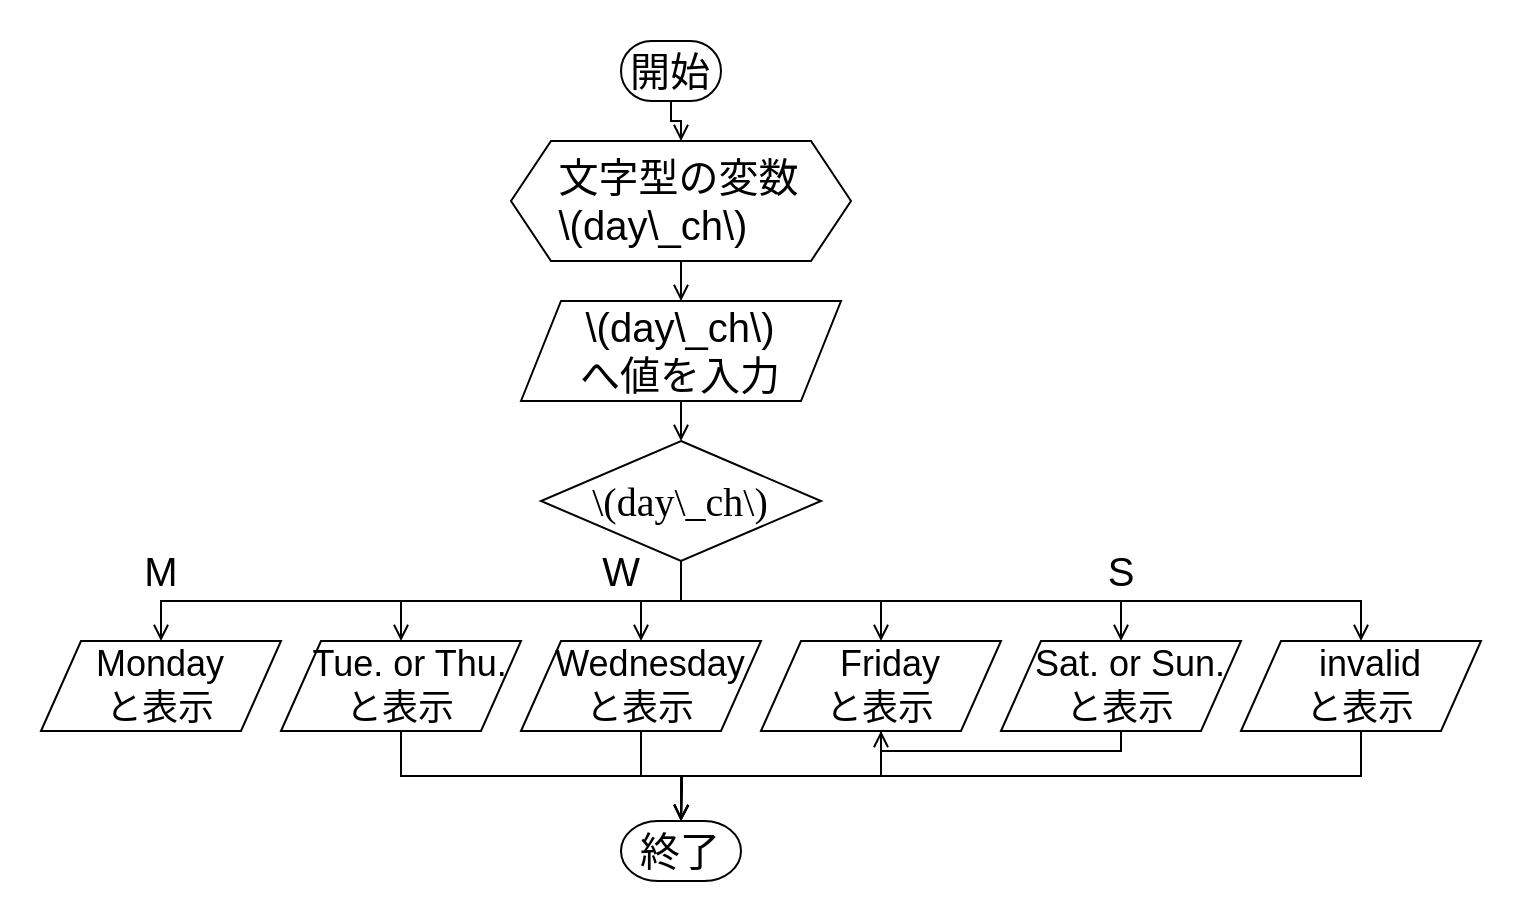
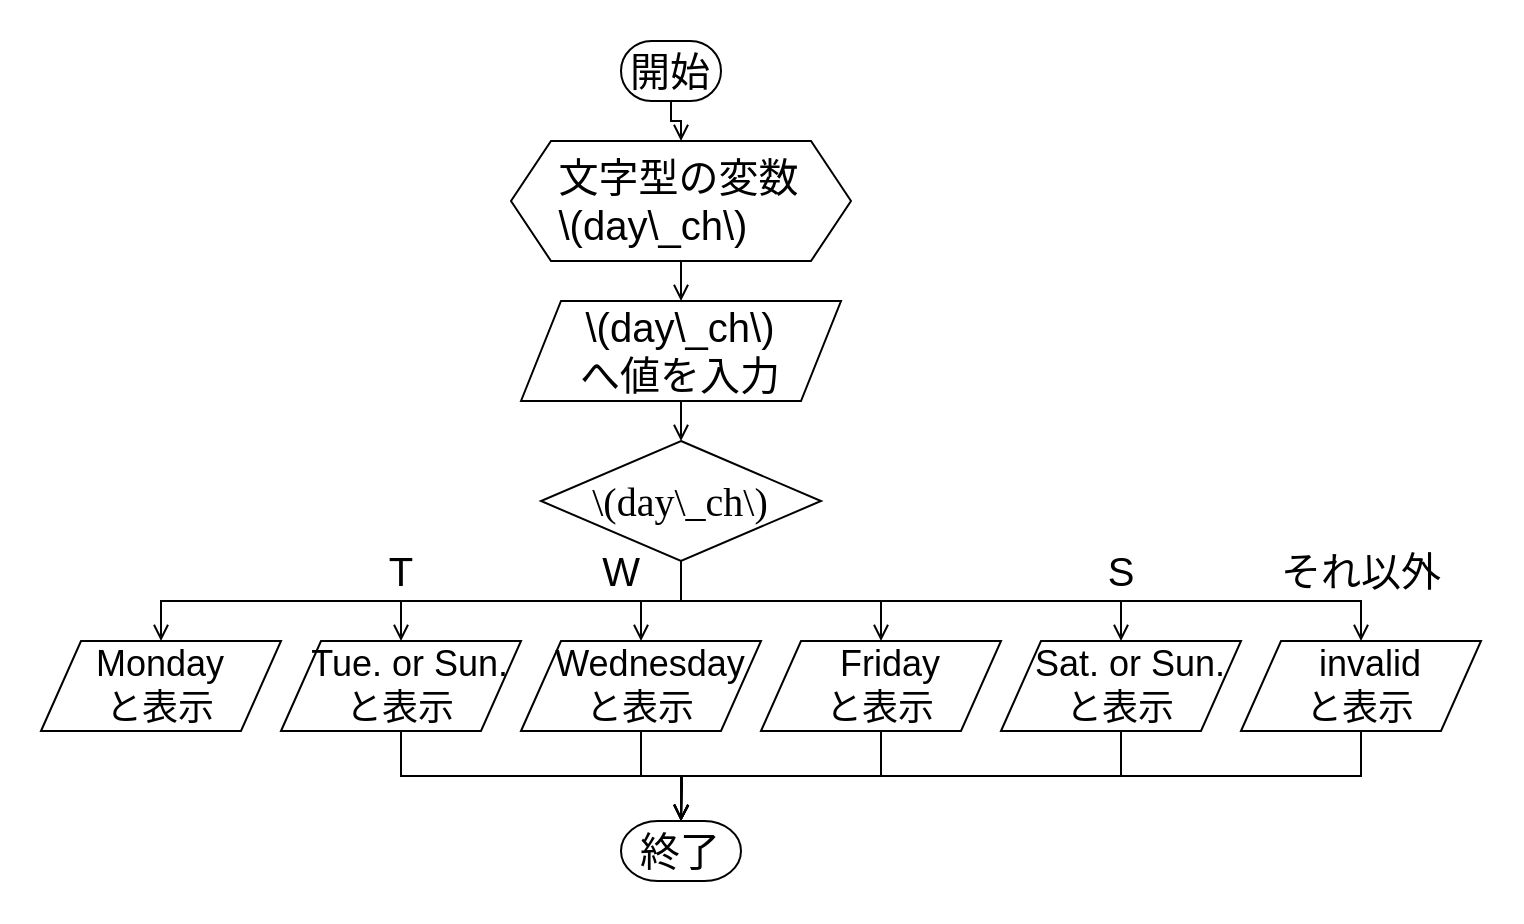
  <mxCell id="0" />
  <mxCell id="1" parent="0" />
  <mxCell id="2" style="edgeStyle=orthogonalEdgeStyle;html=1;exitX=0.5;exitY=1;exitDx=0;exitDy=0;exitPerimeter=0;entryX=0.5;entryY=0;entryDx=0;entryDy=0;rounded=0;endArrow=open;endFill=0;" parent="1" source="3" target="5" edge="1"><mxGeometry relative="1" as="geometry" /></mxCell>
  <mxCell id="3" value="開始" style="strokeWidth=1;html=1;shape=mxgraph.flowchart.terminator;whiteSpace=wrap;fontFamily=Lucida Console;fontSize=20;" parent="1" vertex="1"><mxGeometry x="310" y="20" width="50" height="30" as="geometry" /></mxCell>
  <mxCell id="4" style="edgeStyle=orthogonalEdgeStyle;html=1;exitX=0.5;exitY=1;exitDx=0;exitDy=0;entryX=0.5;entryY=0;entryDx=0;entryDy=0;rounded=0;endArrow=open;endFill=0;" parent="1" source="5" target="13" edge="1"><mxGeometry relative="1" as="geometry" /></mxCell>
  <mxCell id="5" value="&amp;nbsp; &amp;nbsp; 文字型の変数&lt;div&gt;&amp;nbsp; &amp;nbsp; \(day\_ch\)&lt;/div&gt;" style="shape=hexagon;perimeter=hexagonPerimeter2;whiteSpace=wrap;html=1;fixedSize=1;fontSize=20;align=left;" parent="1" vertex="1"><mxGeometry x="255" y="70" width="170" height="60" as="geometry" /></mxCell>
  <mxCell id="6" style="edgeStyle=orthogonalEdgeStyle;html=1;exitX=0.5;exitY=1;exitDx=0;exitDy=0;exitPerimeter=0;entryX=0.5;entryY=0;entryDx=0;entryDy=0;rounded=0;endArrow=open;endFill=0;" parent="1" source="12" target="16" edge="1"><mxGeometry relative="1" as="geometry" /></mxCell>
  <mxCell id="7" style="edgeStyle=orthogonalEdgeStyle;html=1;exitX=0.5;exitY=1;exitDx=0;exitDy=0;exitPerimeter=0;entryX=0.5;entryY=0;entryDx=0;entryDy=0;rounded=0;endArrow=open;endFill=0;" parent="1" source="12" target="15" edge="1"><mxGeometry relative="1" as="geometry" /></mxCell>
  <mxCell id="8" style="edgeStyle=orthogonalEdgeStyle;html=1;exitX=0.5;exitY=1;exitDx=0;exitDy=0;exitPerimeter=0;entryX=0.5;entryY=0;entryDx=0;entryDy=0;rounded=0;endArrow=open;endFill=0;" parent="1" source="12" target="18" edge="1"><mxGeometry relative="1" as="geometry" /></mxCell>
  <mxCell id="9" style="edgeStyle=orthogonalEdgeStyle;html=1;exitX=0.5;exitY=1;exitDx=0;exitDy=0;exitPerimeter=0;entryX=0.5;entryY=0;entryDx=0;entryDy=0;rounded=0;endArrow=open;endFill=0;" parent="1" source="12" target="20" edge="1"><mxGeometry relative="1" as="geometry" /></mxCell>
  <mxCell id="10" style="edgeStyle=orthogonalEdgeStyle;html=1;exitX=0.5;exitY=1;exitDx=0;exitDy=0;exitPerimeter=0;entryX=0.5;entryY=0;entryDx=0;entryDy=0;rounded=0;endArrow=open;endFill=0;" parent="1" source="12" target="22" edge="1"><mxGeometry relative="1" as="geometry" /></mxCell>
  <mxCell id="11" style="edgeStyle=orthogonalEdgeStyle;html=1;exitX=0.5;exitY=1;exitDx=0;exitDy=0;exitPerimeter=0;entryX=0.5;entryY=0;entryDx=0;entryDy=0;rounded=0;endArrow=open;endFill=0;" parent="1" source="12" target="23" edge="1"><mxGeometry relative="1" as="geometry" /></mxCell>
  <mxCell id="12" value="\(day\_ch\)" style="strokeWidth=1;html=1;shape=mxgraph.flowchart.decision;whiteSpace=wrap;fontSize=20;fontFamily=Lucida Console;" parent="1" vertex="1"><mxGeometry x="270" y="220" width="140" height="60" as="geometry" /></mxCell>
  <mxCell id="13" value="\(day\_ch\)&lt;div&gt;へ&lt;span style=&quot;background-color: transparent;&quot;&gt;値を入力&lt;/span&gt;&lt;/div&gt;" style="shape=parallelogram;perimeter=parallelogramPerimeter;whiteSpace=wrap;html=1;fixedSize=1;fontSize=20;size=20;" parent="1" vertex="1"><mxGeometry x="260" y="150" width="160" height="50" as="geometry" /></mxCell>
  <mxCell id="14" style="edgeStyle=orthogonalEdgeStyle;html=1;exitX=0.5;exitY=1;exitDx=0;exitDy=0;rounded=0;curved=0;endArrow=open;endFill=0;" parent="1" source="15" edge="1"><mxGeometry relative="1" as="geometry"><mxPoint x="340" y="410" as="targetPoint" /></mxGeometry></mxCell>
- <mxCell id="15" value="&amp;nbsp; Tue. or Thu.&lt;br&gt;と表示" style="shape=parallelogram;perimeter=parallelogramPerimeter;whiteSpace=wrap;html=1;fixedSize=1;fontSize=18;fontFamily=Helvetica;size=20;" parent="1" vertex="1"><mxGeometry y="320" width="120" height="45" as="geometry" x="140" /></mxCell>
+ <mxCell id="15" value="&amp;nbsp; Tue. or Sun.&lt;br&gt;と表示" style="shape=parallelogram;perimeter=parallelogramPerimeter;whiteSpace=wrap;html=1;fixedSize=1;fontSize=18;fontFamily=Helvetica;size=20;" parent="1" vertex="1"><mxGeometry y="320" width="120" height="45" as="geometry" x="140" /></mxCell>
  <mxCell id="16" value="Monday&lt;div&gt;と表示&lt;/div&gt;" style="shape=parallelogram;perimeter=parallelogramPerimeter;whiteSpace=wrap;html=1;fixedSize=1;fontSize=18;fontFamily=Helvetica;size=20;" parent="1" vertex="1"><mxGeometry x="20" y="320" width="120" height="45" as="geometry" /></mxCell>
  <mxCell id="17" style="edgeStyle=orthogonalEdgeStyle;html=1;exitX=0.5;exitY=1;exitDx=0;exitDy=0;rounded=0;curved=0;endArrow=open;endFill=0;" parent="1" source="18" edge="1"><mxGeometry relative="1" as="geometry"><mxPoint x="340" y="410" as="targetPoint" /></mxGeometry></mxCell>
  <mxCell id="18" value="&amp;nbsp; Wednesday&lt;div&gt;と表示&lt;/div&gt;" style="shape=parallelogram;perimeter=parallelogramPerimeter;whiteSpace=wrap;html=1;fixedSize=1;fontSize=18;fontFamily=Helvetica;size=20;" parent="1" vertex="1"><mxGeometry x="260" y="320" width="120" height="45" as="geometry" /></mxCell>
  <mxCell id="19" style="edgeStyle=orthogonalEdgeStyle;html=1;exitX=0.5;exitY=1;exitDx=0;exitDy=0;rounded=0;curved=0;endArrow=open;endFill=0;" parent="1" source="20" edge="1"><mxGeometry relative="1" as="geometry"><mxPoint x="340" y="410" as="targetPoint" /></mxGeometry></mxCell>
  <mxCell id="20" value="&amp;nbsp; Friday&lt;div&gt;と表示&lt;/div&gt;" style="shape=parallelogram;perimeter=parallelogramPerimeter;whiteSpace=wrap;html=1;fixedSize=1;fontSize=18;fontFamily=Helvetica;size=20;" parent="1" vertex="1"><mxGeometry x="380" y="320" width="120" height="45" as="geometry" /></mxCell>
  <mxCell id="21" value="終了" style="strokeWidth=1;html=1;shape=mxgraph.flowchart.terminator;whiteSpace=wrap;fontFamily=Lucida Console;fontSize=20;" parent="1" vertex="1"><mxGeometry x="310" y="410" width="60" height="30" as="geometry" /></mxCell>
  <mxCell id="22" value="&amp;nbsp; Sat. or Sun.&lt;div&gt;と表示&lt;/div&gt;" style="shape=parallelogram;perimeter=parallelogramPerimeter;whiteSpace=wrap;html=1;fixedSize=1;fontSize=18;fontFamily=Helvetica;size=20;" parent="1" vertex="1"><mxGeometry x="500" y="320" width="120" height="45" as="geometry" /></mxCell>
  <mxCell id="23" value="&amp;nbsp; invalid&lt;div&gt;&lt;span style=&quot;background-color: transparent;&quot;&gt;と表示&lt;/span&gt;&lt;/div&gt;" style="shape=parallelogram;perimeter=parallelogramPerimeter;whiteSpace=wrap;html=1;fixedSize=1;fontSize=18;fontFamily=Helvetica;size=20;" parent="1" vertex="1"><mxGeometry x="620" y="320" width="120" height="45" as="geometry" /></mxCell>
- <mxCell id="24" value="M" style="text;html=1;align=center;verticalAlign=middle;resizable=0;points=[];autosize=1;strokeColor=none;fillColor=none;fontSize=20;" parent="1" vertex="1"><mxGeometry x="60" y="265" width="40" height="40" as="geometry" /></mxCell>
+ <mxCell id="25" value="T" style="text;html=1;align=center;verticalAlign=middle;resizable=0;points=[];autosize=1;strokeColor=none;fillColor=none;fontSize=20;" parent="1" vertex="1"><mxGeometry x="180" y="265" width="40" height="40" as="geometry" /></mxCell>
  <mxCell id="26" value="W" style="text;html=1;align=center;verticalAlign=middle;resizable=0;points=[];autosize=1;strokeColor=none;fillColor=none;fontSize=20;" parent="1" vertex="1"><mxGeometry x="290" y="265" width="40" height="40" as="geometry" /></mxCell>
  <mxCell id="27" value="S" style="text;html=1;align=center;verticalAlign=middle;resizable=0;points=[];autosize=1;strokeColor=none;fillColor=none;fontSize=20;" parent="1" vertex="1"><mxGeometry x="540" y="265" width="40" height="40" as="geometry" /></mxCell>
+ <mxCell id="28" value="それ以外" style="text;html=1;align=center;verticalAlign=middle;resizable=0;points=[];autosize=1;strokeColor=none;fillColor=none;fontSize=20;" parent="1" vertex="1"><mxGeometry x="630" y="265" width="100" height="40" as="geometry" /></mxCell>
  <mxCell id="29" style="edgeStyle=orthogonalEdgeStyle;html=1;exitX=0.5;exitY=1;exitDx=0;exitDy=0;entryX=0.5;entryY=0;entryDx=0;entryDy=0;entryPerimeter=0;rounded=0;endArrow=open;endFill=0;" parent="1" source="13" target="12" edge="1"><mxGeometry relative="1" as="geometry" /></mxCell>
- <mxCell id="30" style="edgeStyle=orthogonalEdgeStyle;html=1;exitX=0.5;exitY=1;exitDx=0;exitDy=0;rounded=0;curved=0;endArrow=open;endFill=0;" parent="1" source="22" target="20" edge="1"><mxGeometry relative="1" as="geometry" /></mxCell>
+ <mxCell id="30" style="edgeStyle=orthogonalEdgeStyle;html=1;exitX=0.5;exitY=1;exitDx=0;exitDy=0;entryX=0.5;entryY=0;entryDx=0;entryDy=0;entryPerimeter=0;rounded=0;curved=0;endArrow=open;endFill=0;" parent="1" source="22" target="21" edge="1"><mxGeometry relative="1" as="geometry" /></mxCell>
  <mxCell id="31" style="edgeStyle=orthogonalEdgeStyle;html=1;exitX=0.5;exitY=1;exitDx=0;exitDy=0;entryX=0.5;entryY=0;entryDx=0;entryDy=0;entryPerimeter=0;rounded=0;curved=0;endArrow=open;endFill=0;" parent="1" source="23" target="21" edge="1"><mxGeometry relative="1" as="geometry" /></mxCell>
